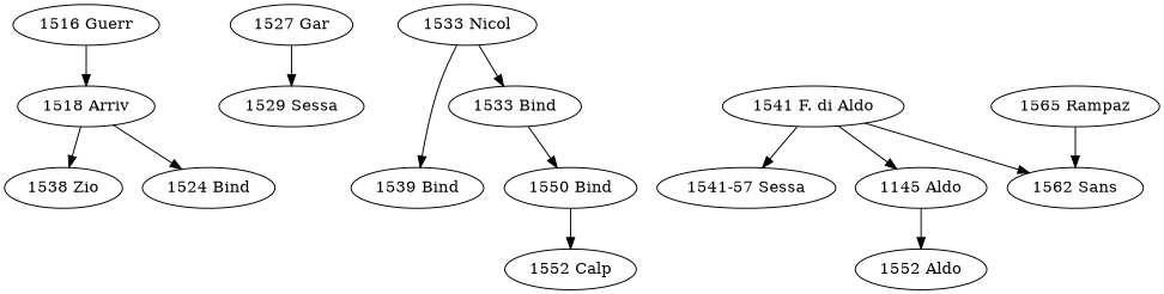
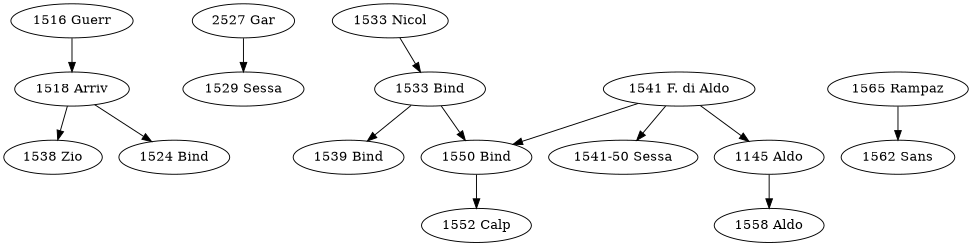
  digraph {
    n1 [label="1516 Guerr"]
    n2 [label="1518 Arriv"]
    n3 [label="1538 Zio"]
    n4 [label="1524 Bind"]
-   n5 [label="1527 Gar"]
+   n5 [label="2527 Gar"]
    n6 [label="1529 Sessa"]
    n7 [label="1533 Nicol"]
    n8 [label="1533 Bind"]
    n9 [label="1539 Bind"]
    n10 [label="1550 Bind"]
    n11 [label="1552 Calp"]
    n12 [label="1541 F. di Aldo"]
-   n13 [label="1541-57 Sessa"]
+   n13 [label="1541-50 Sessa"]
    n14 [label="1145 Aldo"]
    n15 [label="1562 Sans"]
-   n16 [label="1552 Aldo"]
+   n16 [label="1558 Aldo"]
    n17 [label="1565 Rampaz"]
    n1 -> n2
    n2 -> n3
    n2 -> n4
    n5 -> n6
    n7 -> n8
-   n7 -> n9
+   n8 -> n9
    n8 -> n10
    n10 -> n11
    n12 -> n13
    n12 -> n14
-   n12 -> n15
+   n12 -> n10
    n14 -> n16
    n17 -> n15
  }
